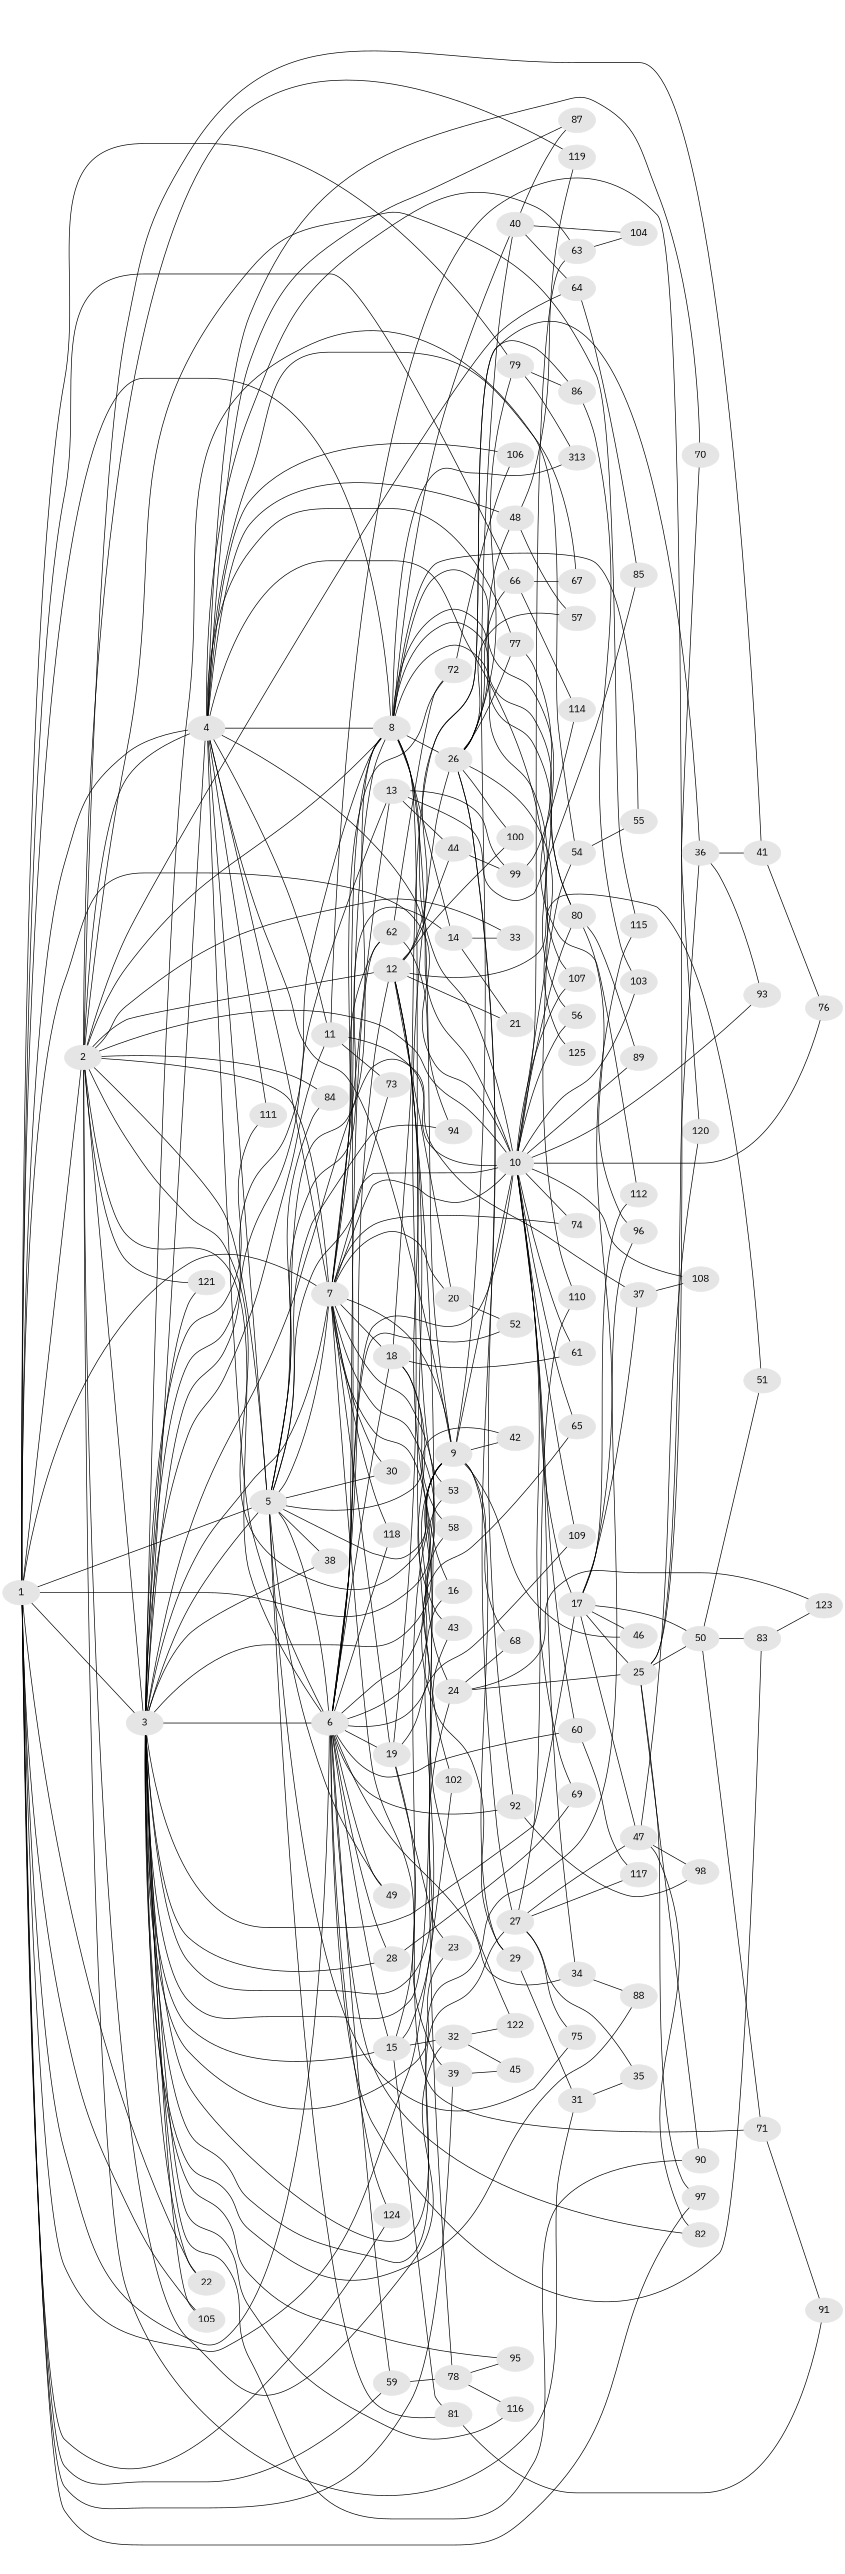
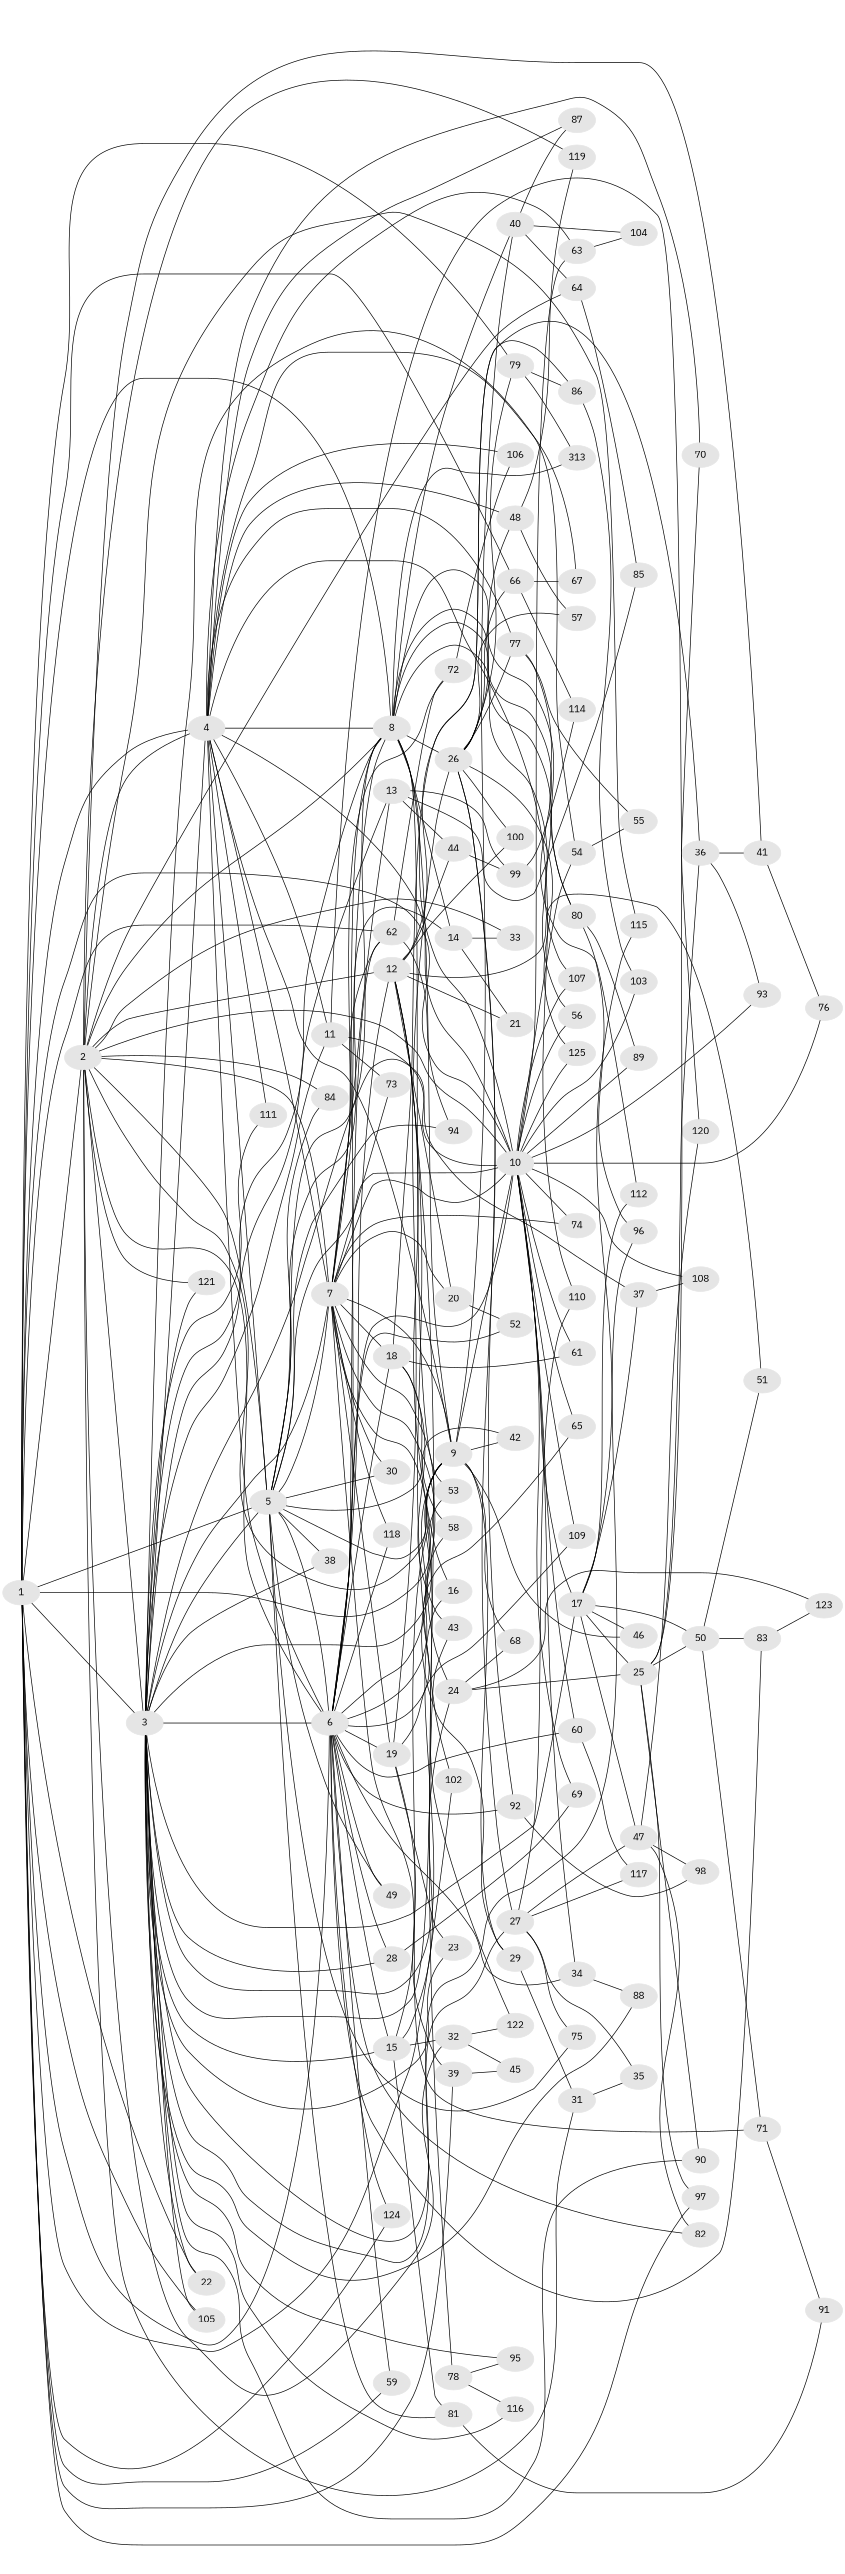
  graph {
    fontname="IBM Plex Sans"
    rankdir=LR
    node [color=gray90 fontname="IBM Plex Sans" style=filled]
    edge [fontname="IBM Plex Sans"]
    1
    2
    3
    4
    5
    6
    7
    8
    9
    10
    22
    39
    59
    66
    79
    97
    102
    105
    124
    12
    31
    32
    33
    41
    64
    84
    115
    119
    121
    11
    13
    15
    16
    17
    23
    27
    28
    38
    43
    54
    88
    90
    95
    96
    111
    116
    48
    63
    67
    70
    77
    87
    106
    110
    14
    30
    42
    49
    75
    81
    94
    18
    19
    34
    52
    58
    60
    62
    65
    82
    83
    92
    118
    20
    24
    29
    71
    72
    73
    74
    122
    26
    40
    53
    55
    56
    80
    107
    112
    n90 [label=313]
    46
    68
    61
    69
    76
    89
    93
    103
    108
    109
    125
    45
    78
    114
    86
    21
    44
    51
    100
    35
    85
    37
    120
    99
    25
    47
    50
    117
    57
    104
    91
    36
    123
    98
    1 -- 2
    1 -- 3
    1 -- 4
    1 -- 5
    1 -- 6
-   1 -- 7
+   1 -- 62
    1 -- 8
    1 -- 9
    1 -- 10
    1 -- 22
    1 -- 39
    1 -- 59
    1 -- 66
    1 -- 79
    1 -- 97
    1 -- 102
    1 -- 105
    1 -- 124
    2 -- 3
    2 -- 4
    2 -- 5
    2 -- 6
    2 -- 7
    2 -- 8
    2 -- 9
    2 -- 10
    2 -- 12
    2 -- 31
    2 -- 32
    2 -- 33
    2 -- 41
    2 -- 64
    2 -- 84
    2 -- 115
    2 -- 119
    2 -- 121
    3 -- 4
    3 -- 5
    3 -- 6
    3 -- 7
    3 -- 8
    3 -- 9
    3 -- 10
    3 -- 22
    3 -- 105
    3 -- 121
    3 -- 11
    3 -- 13
    3 -- 15
    3 -- 16
    3 -- 17
    3 -- 23
    3 -- 27
    3 -- 28
    3 -- 38
    3 -- 43
    3 -- 54
    3 -- 88
    3 -- 90
    3 -- 95
    3 -- 96
    3 -- 111
    3 -- 116
    4 -- 5
    4 -- 6
    4 -- 7
    4 -- 8
    4 -- 9
    4 -- 10
    4 -- 11
    4 -- 111
    4 -- 48
    4 -- 63
    4 -- 67
    4 -- 70
    4 -- 77
    4 -- 87
    4 -- 106
    4 -- 110
    5 -- 6
    5 -- 7
    5 -- 8
    5 -- 9
    5 -- 10
    5 -- 84
    5 -- 38
    5 -- 14
    5 -- 30
    5 -- 42
    5 -- 49
    5 -- 75
    5 -- 81
    5 -- 94
    6 -- 8
    6 -- 9
    6 -- 10
    6 -- 59
    6 -- 124
    6 -- 12
    6 -- 15
    6 -- 28
    6 -- 49
    6 -- 18
    6 -- 19
    6 -- 34
    6 -- 52
    6 -- 58
    6 -- 60
    6 -- 62
    6 -- 65
    6 -- 82
    6 -- 83
    6 -- 92
    6 -- 118
    7 -- 8
    7 -- 9
    7 -- 10
    7 -- 13
    7 -- 30
    7 -- 18
    7 -- 19
    7 -- 62
    7 -- 118
    7 -- 20
    7 -- 24
    7 -- 29
    7 -- 71
    7 -- 72
    7 -- 73
    7 -- 74
    7 -- 122
    8 -- 9
    8 -- 10
    8 -- 14
    8 -- 26
    8 -- 40
    8 -- 53
-   8 -- 55
+   77 -- 55
    8 -- 56
    8 -- 80
    8 -- 107
    8 -- 112
    8 -- n90
    9 -- 10
    9 -- 42
    9 -- 29
    9 -- 40
    9 -- 46
    9 -- 68
    10 -- 17
    10 -- 54
    10 -- 63
    10 -- 34
    10 -- 60
    10 -- 65
    10 -- 74
    10 -- 56
    10 -- 107
    10 -- 61
    10 -- 69
    10 -- 76
    10 -- 89
    10 -- 93
    10 -- 103
    10 -- 108
    10 -- 109
-   10 -- 80
+   10 -- 125
    39 -- 45
-   59 -- 78
    66 -- 67
    66 -- 114
    79 -- n90
    79 -- 86
    12 -- 102
    12 -- 16
    12 -- 20
    12 -- 78
    12 -- 86
    12 -- 21
    12 -- 44
    12 -- 51
    12 -- 100
    31 -- 35
    32 -- 122
    32 -- 45
    41 -- 76
    64 -- 85
    11 -- 73
    11 -- 37
    11 -- 120
    13 -- 44
    13 -- 85
    13 -- 99
    15 -- 32
    15 -- 81
    15 -- 24
    15 -- 53
    17 -- 115
    17 -- 112
    17 -- 46
    17 -- 37
    17 -- 25
    17 -- 47
    17 -- 50
    27 -- 110
    27 -- 75
    27 -- 35
    27 -- 47
    27 -- 117
    28 -- 69
    54 -- 55
    48 -- 119
    48 -- 57
    63 -- 104
    77 -- 80
    14 -- 33
    14 -- 21
    81 -- 91
    18 -- 43
    18 -- 58
    18 -- 61
    18 -- 36
    19 -- 39
    19 -- 23
    19 -- 26
    19 -- 109
    34 -- 88
    60 -- 117
    62 -- 94
    62 -- 72
    83 -- 123
    92 -- 98
    20 -- 52
    24 -- 68
    24 -- 25
    24 -- 123
    29 -- 31
    71 -- 91
    72 -- 106
    26 -- 66
    26 -- 79
    26 -- 27
    26 -- 48
    26 -- 77
    26 -- 92
    26 -- 125
    26 -- 100
    26 -- 57
    40 -- 64
    40 -- 87
    40 -- 104
    80 -- 96
    80 -- 89
    78 -- 95
    78 -- 116
    86 -- 103
    44 -- 99
    37 -- 108
    99 -- 114
    25 -- 97
    25 -- 90
    25 -- 70
    25 -- 50
    25 -- 36
    47 -- 82
    47 -- 120
    47 -- 98
    50 -- 83
    50 -- 71
    50 -- 51
    36 -- 41
    36 -- 93
  }
